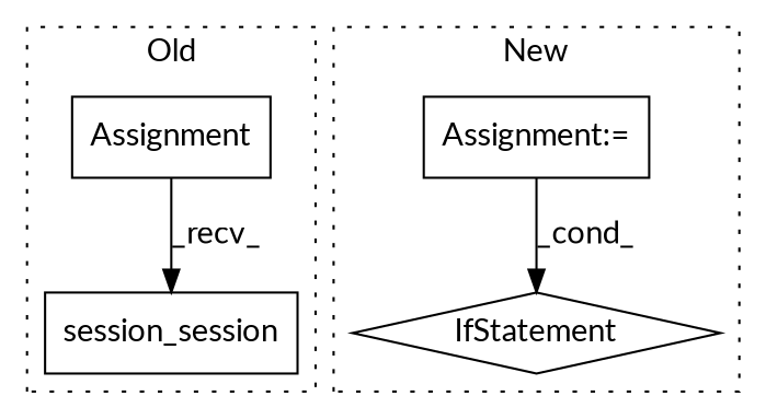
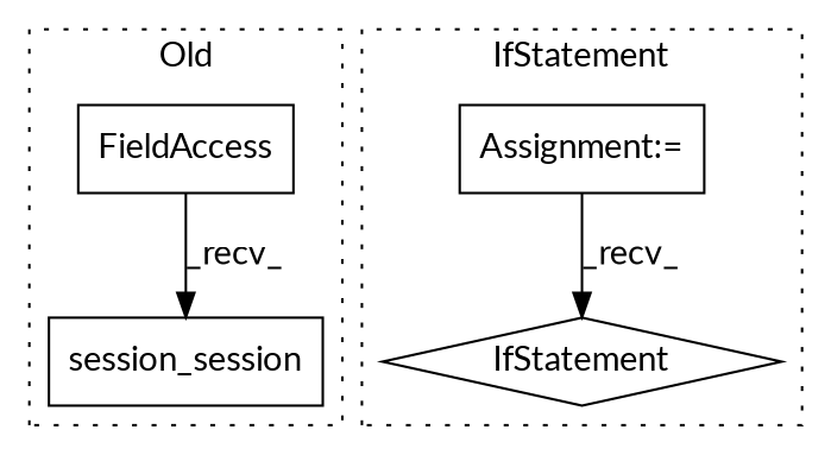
  digraph {
    fontname=Lato
    node [fontname=Lato shape=box]
    edge [fontname=Lato]
    n1 [a=32 l=15 label=session_session s=6950]
-   n2 [a=22 l=5 label=Assignment s=6936]
+   n2 [a=22 l=5 label=FieldAccess s=6936]
    n3 [a=25 l="4,2" label=IfStatement s="4421,4485" shape=diamond]
    n4 [a=7 l=14 label="Assignment:=" s=4152]
    subgraph cluster_1 {
      label=Old
      style=dotted
      n1
      n2
    }
    subgraph cluster_2 {
-     label=New
+     label=IfStatement
      style=dotted
      n3
      n4
    }
    n2 -> n1 [label=_recv_]
-   n4 -> n3 [label=_cond_]
+   n4 -> n3 [label=_recv_]
  }
